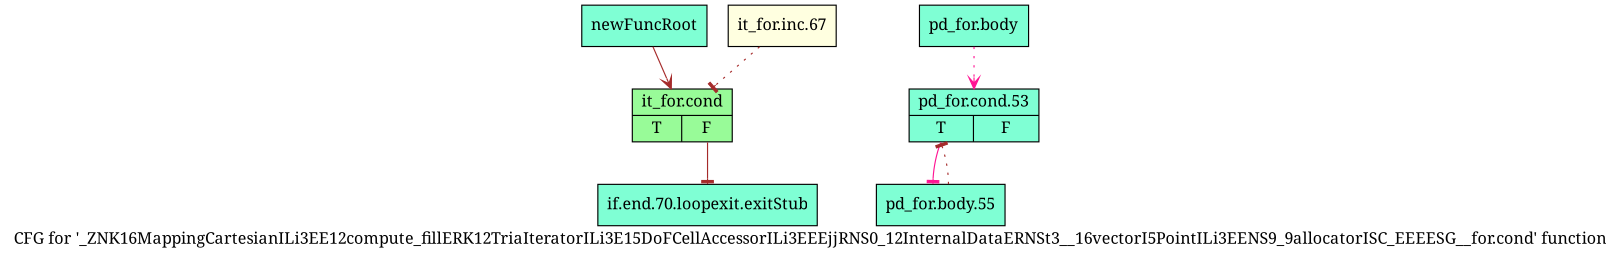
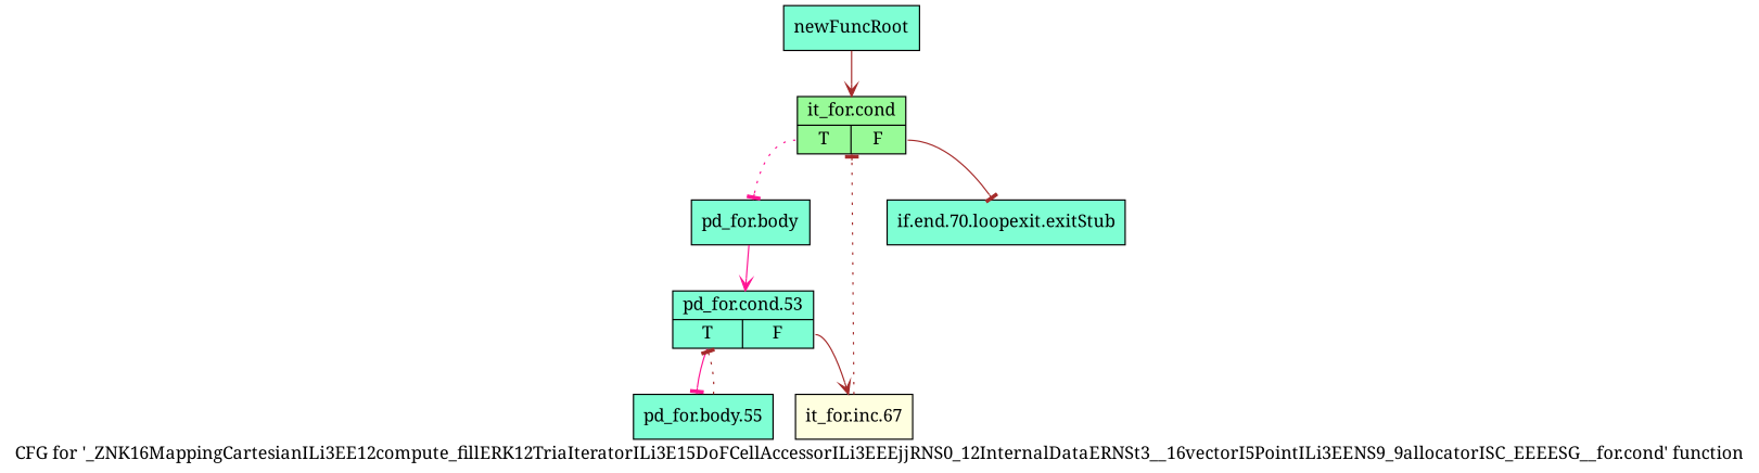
  digraph {
    fontname="Noto Serif"
    label="CFG for '_ZNK16MappingCartesianILi3EE12compute_fillERK12TriaIteratorILi3E15DoFCellAccessorILi3EEEjjRNS0_12InternalDataERNSt3__16vectorI5PointILi3EENS9_9allocatorISC_EEEESG__for.cond' function"
    node [fillcolor=aquamarine fontname="Noto Serif" shape=record style=filled]
    edge [arrowhead=tee color=brown fontname="Noto Serif" style=solid]
    n1 [label="{newFuncRoot}"]
    n2 [fillcolor=palegreen label="{it_for.cond|{<s0>T|<s1>F}}"]
    n3 [label="{if.end.70.loopexit.exitStub}"]
    n4 [label="{pd_for.body}"]
    n5 [label="{pd_for.cond.53|{<s0>T|<s1>F}}"]
    n6 [label="{pd_for.body.55}"]
    n7 [fillcolor=lightyellow label="{it_for.inc.67}"]
    n1 -> n2 [arrowhead=vee]
    n2 -> n3 [tailport=s1]
-   n4 -> n5 [arrowhead=vee color=deeppink style=dotted]
+   n2 -> n4 [color=deeppink style=dotted tailport=s0]
+   n4 -> n5 [arrowhead=vee color=deeppink]
    n5 -> n6 [color=deeppink tailport=s0]
+   n5 -> n7 [arrowhead=vee tailport=s1]
    n6 -> n5 [style=dotted]
    n7 -> n2 [style=dotted]
  }
